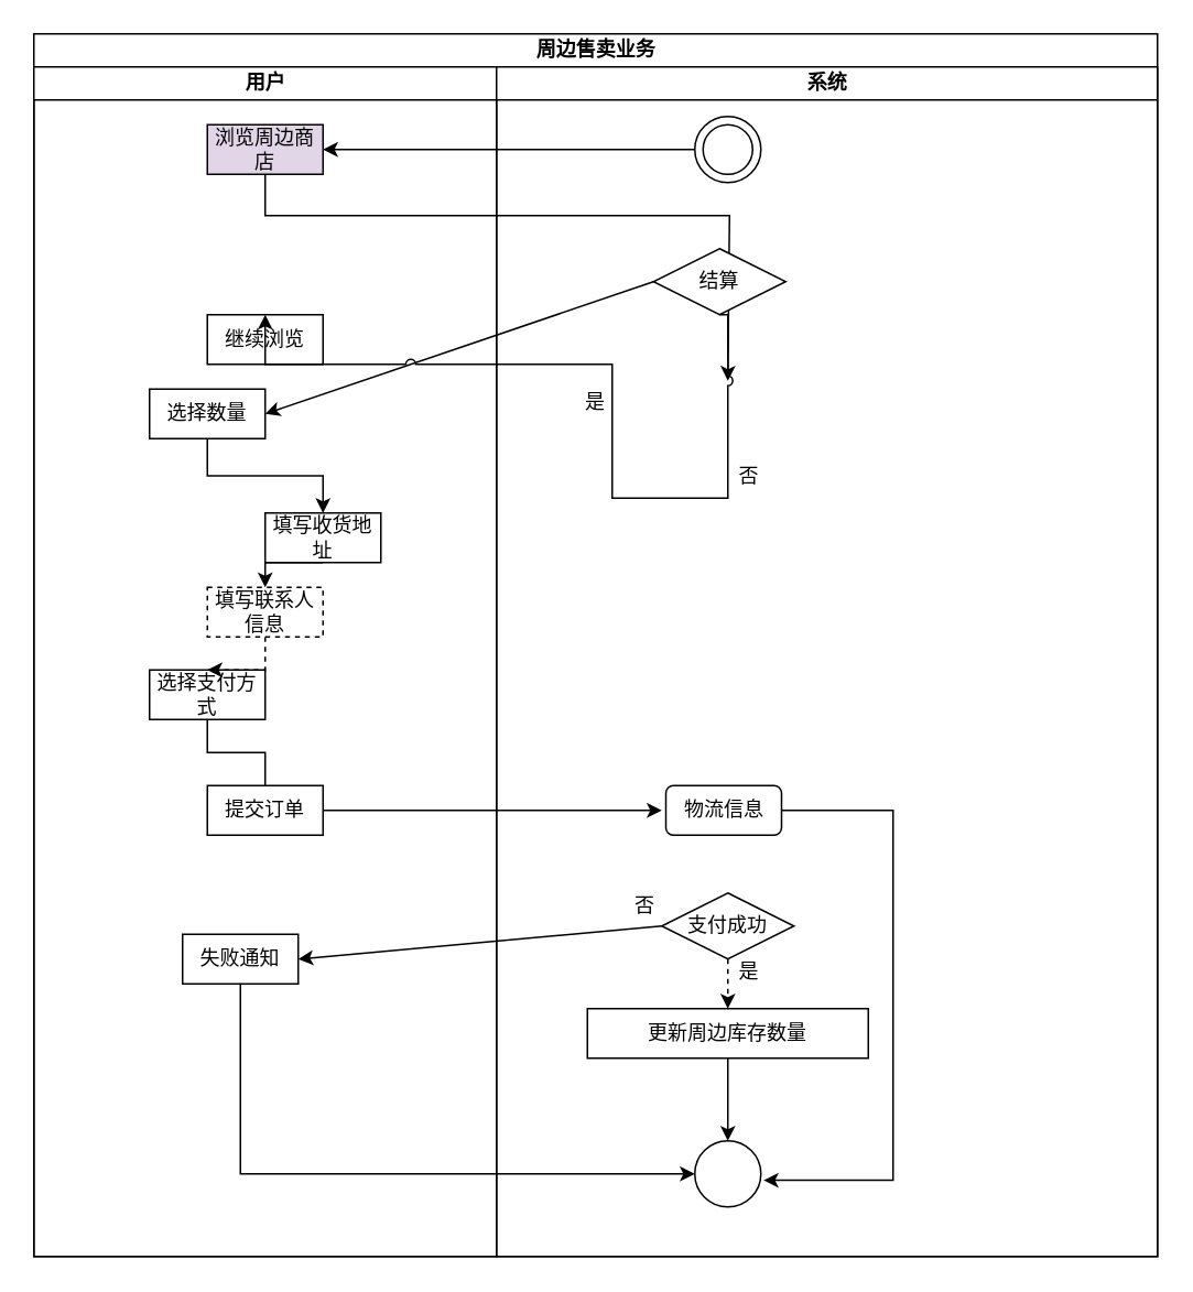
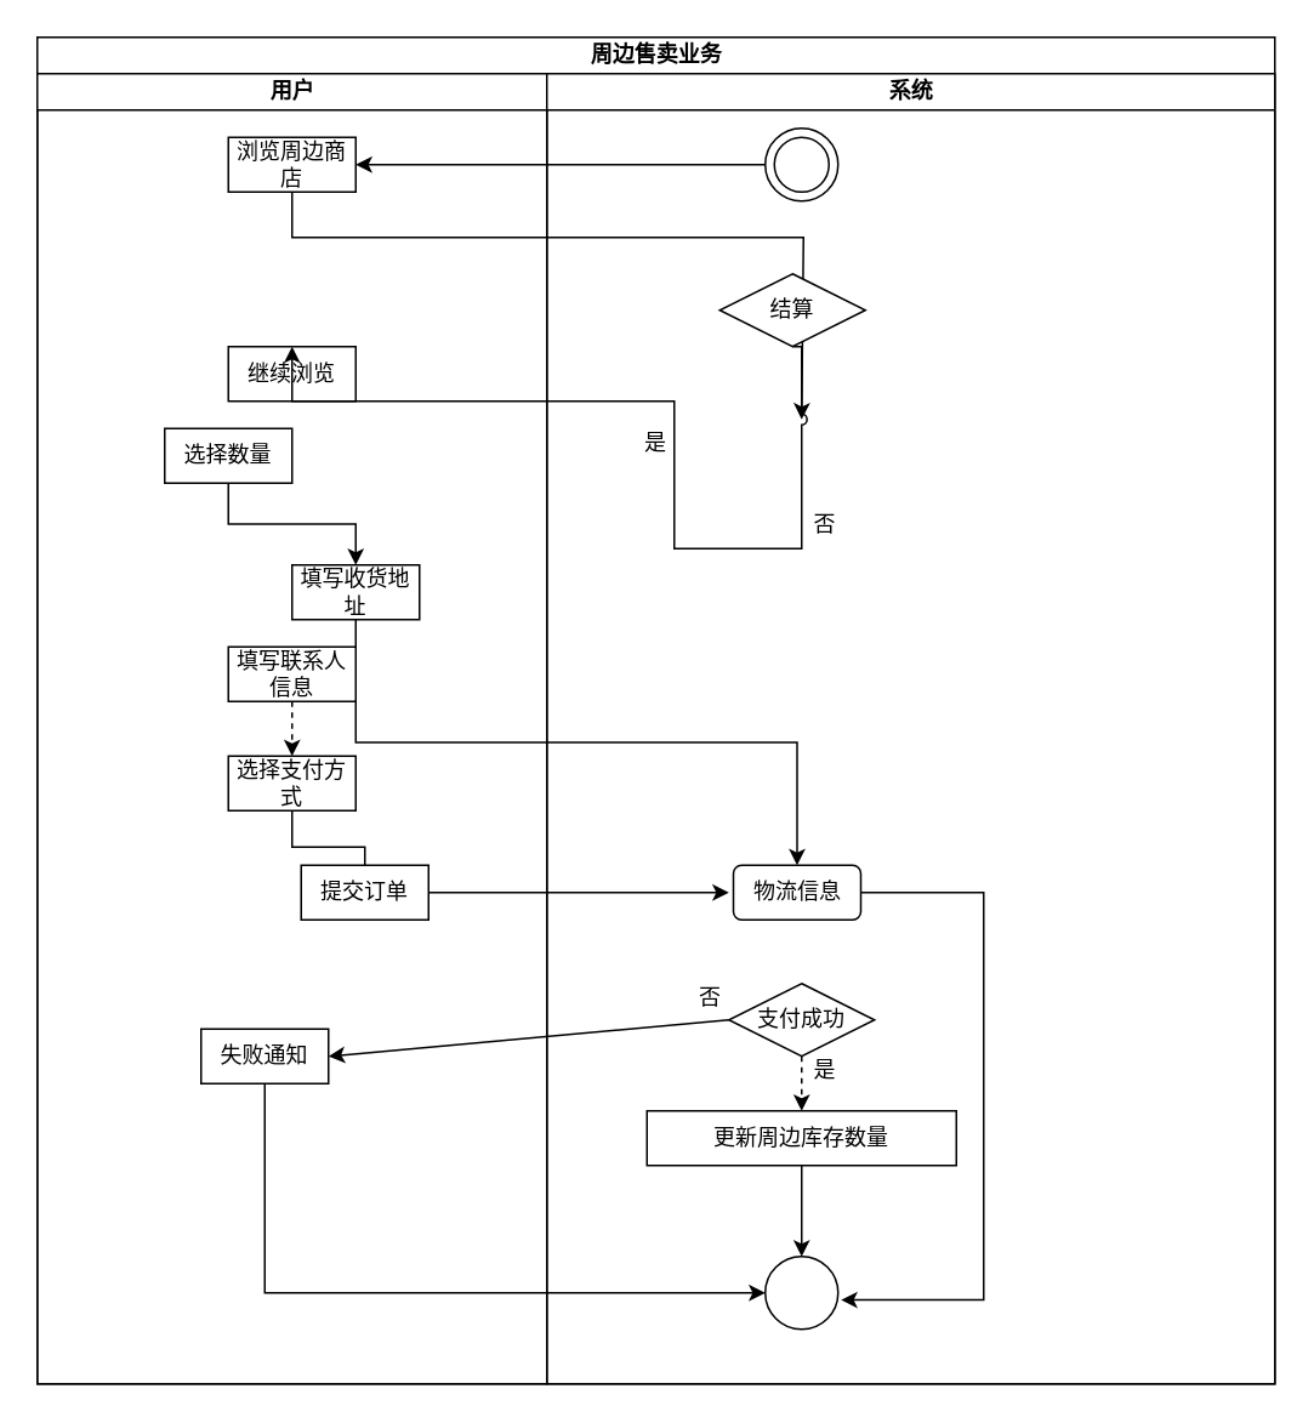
  <mxCell id="0" />
  <mxCell id="1" parent="0" />
  <mxCell id="2" value="&lt;font style=&quot;font-size: 12px;&quot;&gt;周边售卖业务&lt;/font&gt;" style="swimlane;html=1;childLayout=stackLayout;startSize=20;rounded=0;shadow=0;labelBackgroundColor=none;strokeWidth=1;fontFamily=Verdana;fontSize=8;align=center;" parent="1" vertex="1"><mxGeometry x="20" y="20" width="680" height="740" as="geometry" /></mxCell>
  <mxCell id="3" style="edgeStyle=orthogonalEdgeStyle;rounded=0;orthogonalLoop=1;jettySize=auto;html=1;exitX=0;exitY=0.5;exitDx=0;exitDy=0;entryX=1;entryY=0.5;entryDx=0;entryDy=0;" parent="2" source="24" target="7" edge="1"><mxGeometry relative="1" as="geometry" /></mxCell>
  <mxCell id="4" style="edgeStyle=orthogonalEdgeStyle;rounded=0;orthogonalLoop=1;jettySize=auto;html=1;exitX=0.5;exitY=1;exitDx=0;exitDy=0;" parent="2" source="7" edge="1"><mxGeometry relative="1" as="geometry"><mxPoint x="420" y="210" as="targetPoint" /><Array as="points"><mxPoint x="140" y="110" /><mxPoint x="421" y="110" /></Array></mxGeometry></mxCell>
- <mxCell id="5" value="" style="endArrow=classic;html=1;rounded=0;exitX=0;exitY=0.5;exitDx=0;exitDy=0;entryX=1;entryY=0.5;entryDx=0;entryDy=0;jumpStyle=arc;" parent="2" source="27" target="10" edge="1"><mxGeometry width="50" height="50" relative="1" as="geometry"><mxPoint x="280" y="270" as="sourcePoint" /><mxPoint x="330" y="220" as="targetPoint" /></mxGeometry></mxCell>
  <mxCell id="6" value="用户" style="swimlane;html=1;startSize=20;" parent="2" vertex="1"><mxGeometry y="20" width="280" height="720" as="geometry" /></mxCell>
- <mxCell id="7" value="浏览周边商店" style="rounded=0;whiteSpace=wrap;html=1;fillColor=#e1d5e7;" parent="6" vertex="1"><mxGeometry x="105" y="35" width="70" height="30" as="geometry" /></mxCell>
+ <mxCell id="7" value="浏览周边商店" style="rounded=0;whiteSpace=wrap;html=1;" parent="6" vertex="1"><mxGeometry x="105" y="35" width="70" height="30" as="geometry" /></mxCell>
  <mxCell id="8" value="继续浏览" style="rounded=0;whiteSpace=wrap;html=1;" parent="6" vertex="1"><mxGeometry x="105" y="150" width="70" height="30" as="geometry" /></mxCell>
  <mxCell id="9" style="edgeStyle=orthogonalEdgeStyle;rounded=0;orthogonalLoop=1;jettySize=auto;html=1;exitX=0.5;exitY=1;exitDx=0;exitDy=0;entryX=0.5;entryY=0;entryDx=0;entryDy=0;" parent="6" source="10" target="12" edge="1"><mxGeometry relative="1" as="geometry" /></mxCell>
  <mxCell id="10" value="选择数量" style="rounded=0;whiteSpace=wrap;html=1;" parent="6" vertex="1"><mxGeometry x="70" y="195" width="70" height="30" as="geometry" /></mxCell>
- <mxCell id="11" style="edgeStyle=orthogonalEdgeStyle;rounded=0;orthogonalLoop=1;jettySize=auto;html=1;exitX=0.5;exitY=1;exitDx=0;exitDy=0;entryX=0.5;entryY=0;entryDx=0;entryDy=0;" parent="6" source="12" target="18" edge="1"><mxGeometry relative="1" as="geometry" /></mxCell>
+ <mxCell id="11" style="edgeStyle=orthogonalEdgeStyle;rounded=0;orthogonalLoop=1;jettySize=auto;html=1;exitX=0.5;exitY=1;exitDx=0;exitDy=0;" parent="6" source="12" target="37" edge="1"><mxGeometry relative="1" as="geometry" /></mxCell>
  <mxCell id="12" value="填写收货地址" style="rounded=0;whiteSpace=wrap;html=1;" parent="6" vertex="1"><mxGeometry x="140" y="270" width="70" height="30" as="geometry" /></mxCell>
  <mxCell id="13" style="edgeStyle=orthogonalEdgeStyle;rounded=0;orthogonalLoop=1;jettySize=auto;html=1;exitX=0.5;exitY=1;exitDx=0;exitDy=0;entryX=0.5;entryY=0;entryDx=0;entryDy=0;endArrow=none;" parent="6" source="14" target="15" edge="1"><mxGeometry relative="1" as="geometry" /></mxCell>
- <mxCell id="14" value="选择支付方式" style="rounded=0;whiteSpace=wrap;html=1;" parent="6" vertex="1"><mxGeometry x="70" y="365" width="70" height="30" as="geometry" /></mxCell>
- <mxCell id="15" value="提交订单" style="rounded=0;whiteSpace=wrap;html=1;" parent="6" vertex="1"><mxGeometry x="105" y="435" width="70" height="30" as="geometry" /></mxCell>
+ <mxCell id="14" value="选择支付方式" style="rounded=0;whiteSpace=wrap;html=1;" parent="6" vertex="1"><mxGeometry x="105" y="375" width="70" height="30" as="geometry" /></mxCell>
+ <mxCell id="15" value="提交订单" style="rounded=0;whiteSpace=wrap;html=1;" parent="6" vertex="1"><mxGeometry x="145" y="435" width="70" height="30" as="geometry" /></mxCell>
  <mxCell id="16" value="失败通知" style="rounded=0;whiteSpace=wrap;html=1;" parent="6" vertex="1"><mxGeometry x="90" y="525" width="70" height="30" as="geometry" /></mxCell>
  <mxCell id="17" style="edgeStyle=orthogonalEdgeStyle;rounded=0;orthogonalLoop=1;jettySize=auto;html=1;exitX=0.5;exitY=1;exitDx=0;exitDy=0;entryX=0.5;entryY=0;entryDx=0;entryDy=0;dashed=1;" parent="6" source="18" target="14" edge="1"><mxGeometry relative="1" as="geometry" /></mxCell>
- <mxCell id="18" value="填写联系人信息" style="rounded=0;whiteSpace=wrap;html=1;dashed=1;" parent="6" vertex="1"><mxGeometry x="105" y="315" width="70" height="30" as="geometry" /></mxCell>
+ <mxCell id="18" value="填写联系人信息" style="rounded=0;whiteSpace=wrap;html=1;" parent="6" vertex="1"><mxGeometry x="105" y="315" width="70" height="30" as="geometry" /></mxCell>
  <mxCell id="19" value="" style="endArrow=classic;html=1;rounded=0;exitX=0;exitY=0.5;exitDx=0;exitDy=0;entryX=1;entryY=0.5;entryDx=0;entryDy=0;" parent="2" source="29" target="16" edge="1"><mxGeometry width="50" height="50" relative="1" as="geometry"><mxPoint x="290" y="600" as="sourcePoint" /><mxPoint x="340" y="550" as="targetPoint" /></mxGeometry></mxCell>
  <mxCell id="20" style="edgeStyle=orthogonalEdgeStyle;rounded=0;orthogonalLoop=1;jettySize=auto;html=1;exitX=1;exitY=0.5;exitDx=0;exitDy=0;" parent="2" source="15" edge="1"><mxGeometry relative="1" as="geometry"><mxPoint x="380" y="470" as="targetPoint" /></mxGeometry></mxCell>
  <mxCell id="21" style="edgeStyle=orthogonalEdgeStyle;rounded=0;orthogonalLoop=1;jettySize=auto;html=1;exitX=0.5;exitY=1;exitDx=0;exitDy=0;entryX=0;entryY=0.5;entryDx=0;entryDy=0;" parent="2" source="16" target="32" edge="1"><mxGeometry relative="1" as="geometry" /></mxCell>
  <mxCell id="22" value="系统" style="swimlane;html=1;startSize=20;" parent="2" vertex="1"><mxGeometry x="280" y="20" width="400" height="720" as="geometry" /></mxCell>
  <mxCell id="23" value="" style="group" parent="22" vertex="1" connectable="0"><mxGeometry x="120" y="30" width="40" height="40" as="geometry" /></mxCell>
  <mxCell id="24" value="" style="ellipse;whiteSpace=wrap;html=1;aspect=fixed;" parent="23" vertex="1"><mxGeometry width="40" height="40" as="geometry" /></mxCell>
  <mxCell id="25" value="" style="ellipse;whiteSpace=wrap;html=1;aspect=fixed;" parent="23" vertex="1"><mxGeometry x="5" y="5" width="30" height="30" as="geometry" /></mxCell>
  <mxCell id="26" style="edgeStyle=orthogonalEdgeStyle;rounded=0;orthogonalLoop=1;jettySize=auto;html=1;exitX=0.5;exitY=1;exitDx=0;exitDy=0;jumpStyle=arc;" parent="22" source="27" edge="1"><mxGeometry relative="1" as="geometry"><mxPoint x="-140" y="150" as="targetPoint" /><mxPoint x="120" y="260" as="sourcePoint" /><Array as="points"><mxPoint x="140" y="261" /><mxPoint x="70" y="261" /><mxPoint x="70" y="180" /><mxPoint x="-140" y="180" /></Array></mxGeometry></mxCell>
  <mxCell id="27" value="结算" style="rhombus;whiteSpace=wrap;html=1;" parent="22" vertex="1"><mxGeometry x="95" y="110" width="80" height="40" as="geometry" /></mxCell>
  <mxCell id="28" style="edgeStyle=orthogonalEdgeStyle;rounded=0;orthogonalLoop=1;jettySize=auto;html=1;exitX=0.5;exitY=1;exitDx=0;exitDy=0;entryX=0.5;entryY=0;entryDx=0;entryDy=0;dashed=1;" parent="22" source="29" target="31" edge="1"><mxGeometry relative="1" as="geometry" /></mxCell>
  <mxCell id="29" value="支付成功" style="rhombus;whiteSpace=wrap;html=1;" parent="22" vertex="1"><mxGeometry x="100" y="500" width="80" height="40" as="geometry" /></mxCell>
  <mxCell id="30" style="edgeStyle=orthogonalEdgeStyle;rounded=0;orthogonalLoop=1;jettySize=auto;html=1;exitX=0.5;exitY=1;exitDx=0;exitDy=0;entryX=0.5;entryY=0;entryDx=0;entryDy=0;" parent="22" source="31" target="32" edge="1"><mxGeometry relative="1" as="geometry" /></mxCell>
  <mxCell id="31" value="更新周边库存数量" style="rounded=0;whiteSpace=wrap;html=1;" parent="22" vertex="1"><mxGeometry x="55" y="570" width="170" height="30" as="geometry" /></mxCell>
  <mxCell id="32" value="" style="ellipse;whiteSpace=wrap;html=1;aspect=fixed;" parent="22" vertex="1"><mxGeometry x="120" y="650" width="40" height="40" as="geometry" /></mxCell>
  <mxCell id="33" value="是" style="text;html=1;strokeColor=none;fillColor=none;align=center;verticalAlign=middle;whiteSpace=wrap;rounded=0;" parent="22" vertex="1"><mxGeometry x="50" y="195" width="20" height="15" as="geometry" /></mxCell>
  <mxCell id="34" value="否" style="text;html=1;strokeColor=none;fillColor=none;align=center;verticalAlign=middle;whiteSpace=wrap;rounded=0;" parent="22" vertex="1"><mxGeometry x="142.5" y="240" width="20" height="15" as="geometry" /></mxCell>
  <mxCell id="35" value="是" style="text;html=1;strokeColor=none;fillColor=none;align=center;verticalAlign=middle;whiteSpace=wrap;rounded=0;" parent="22" vertex="1"><mxGeometry x="142.5" y="540" width="20" height="15" as="geometry" /></mxCell>
  <mxCell id="36" value="否" style="text;html=1;strokeColor=none;fillColor=none;align=center;verticalAlign=middle;whiteSpace=wrap;rounded=0;" parent="22" vertex="1"><mxGeometry x="80" y="500" width="20" height="15" as="geometry" /></mxCell>
  <mxCell id="37" value="物流信息" style="whiteSpace=wrap;html=1;rounded=1;" parent="22" vertex="1"><mxGeometry x="102.5" y="435" width="70" height="30" as="geometry" /></mxCell>
  <mxCell id="38" style="edgeStyle=orthogonalEdgeStyle;rounded=0;orthogonalLoop=1;jettySize=auto;html=1;exitX=1;exitY=0.5;exitDx=0;exitDy=0;entryX=1.04;entryY=0.597;entryDx=0;entryDy=0;entryPerimeter=0;" parent="22" source="37" target="32" edge="1"><mxGeometry relative="1" as="geometry"><Array as="points"><mxPoint x="240" y="450" /><mxPoint x="240" y="674" /></Array></mxGeometry></mxCell>
